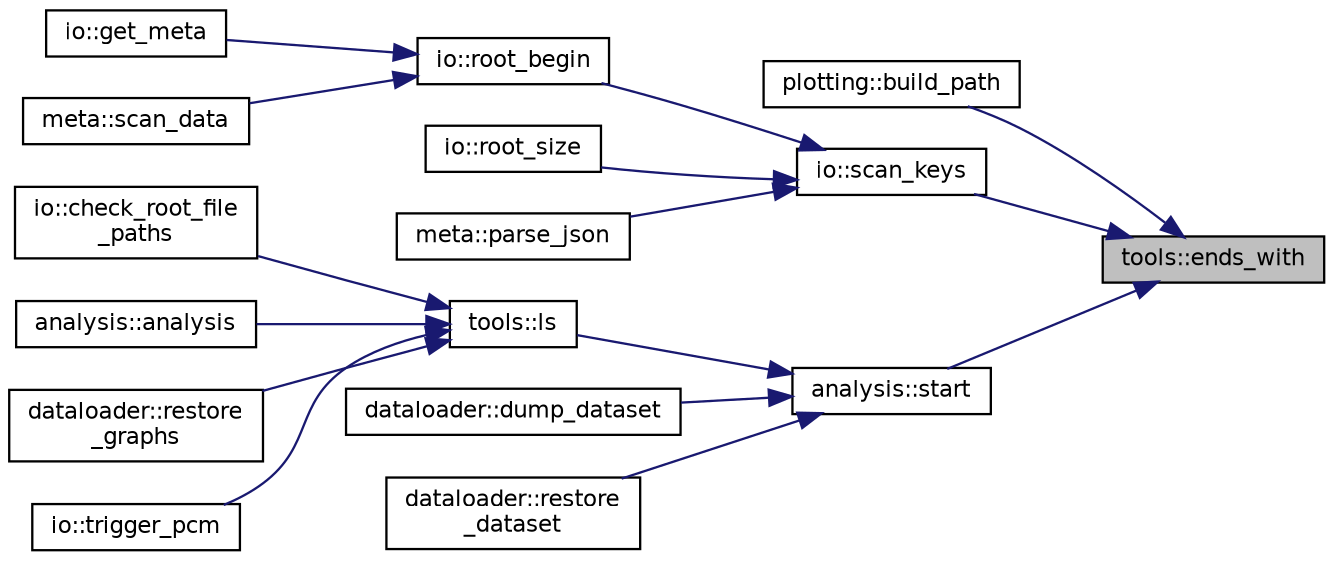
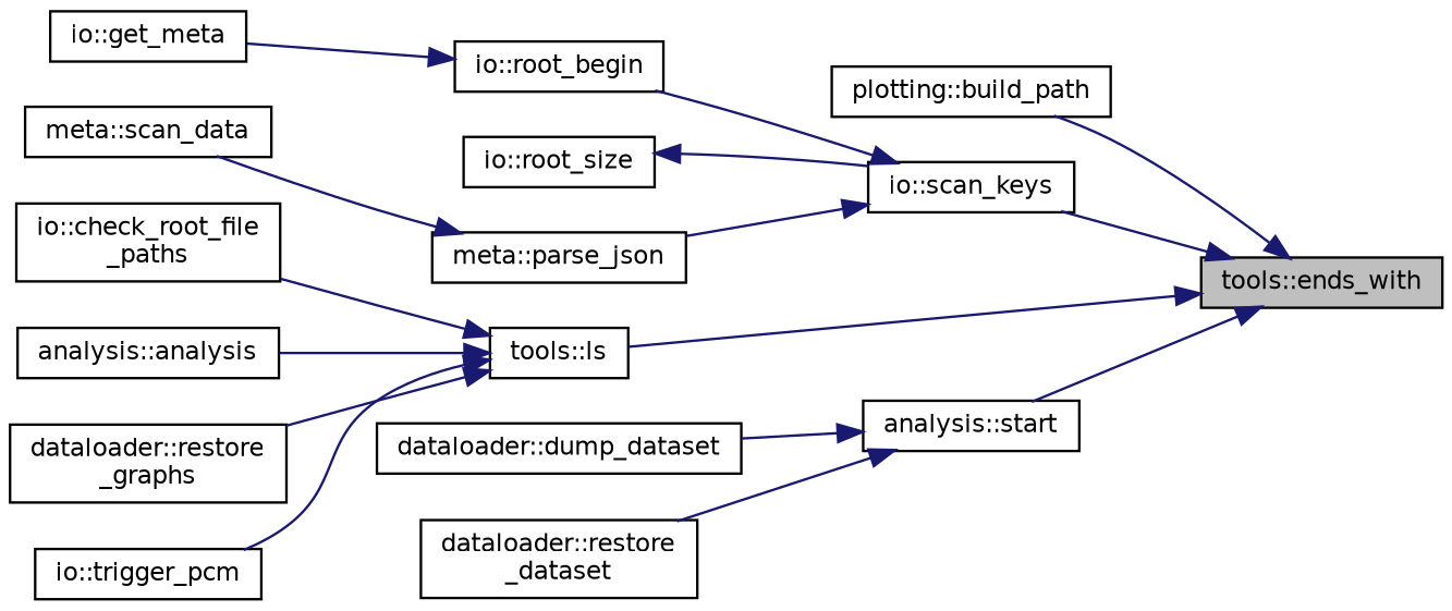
  digraph {
    rankdir=RL
    node [color=black fillcolor=white fontname=Helvetica fontsize=10 shape=record style=filled]
    edge [color=midnightblue dir=back fontname=Helvetica fontsize=10 labelfontname=Helvetica labelfontsize=10 style=solid]
    n1 [fillcolor=grey75 fontcolor=black height=0.2 label="tools::ends_with" width=0.4]
    n2 [height=0.2 label="plotting::build_path" width=0.4]
    n3 [height=0.2 label="tools::ls" width=0.4]
    n4 [height=0.2 label="io::scan_keys" width=0.4]
    n5 [height=0.2 label="analysis::start" width=0.4]
    n6 [height=0.2 label="io::check_root_file\l_paths" width=0.4]
    n7 [height=0.2 label="analysis::analysis" width=0.4]
    n8 [height=0.2 label="dataloader::restore\l_graphs" width=0.4]
    n9 [height=0.2 label="io::trigger_pcm" width=0.4]
    n10 [height=0.2 label="meta::parse_json" width=0.4]
    n11 [height=0.2 label="meta::scan_data" width=0.4]
    n12 [height=0.2 label="io::root_begin" width=0.4]
    n13 [height=0.2 label="io::root_size" width=0.4]
    n14 [height=0.2 label="dataloader::dump_dataset" width=0.4]
    n15 [height=0.2 label="dataloader::restore\l_dataset" width=0.4]
    n16 [height=0.2 label="io::get_meta" width=0.4]
    n1 -> n2
-   n5 -> n3
+   n1 -> n3
    n1 -> n4
    n1 -> n5
    n3 -> n6
    n3 -> n7
    n3 -> n8
    n3 -> n9
    n4 -> n10
    n4 -> n12
-   n4 -> n13
+   n13 -> n4
    n5 -> n14
    n5 -> n15
-   n12 -> n11
+   n10 -> n11
    n12 -> n16
  }
